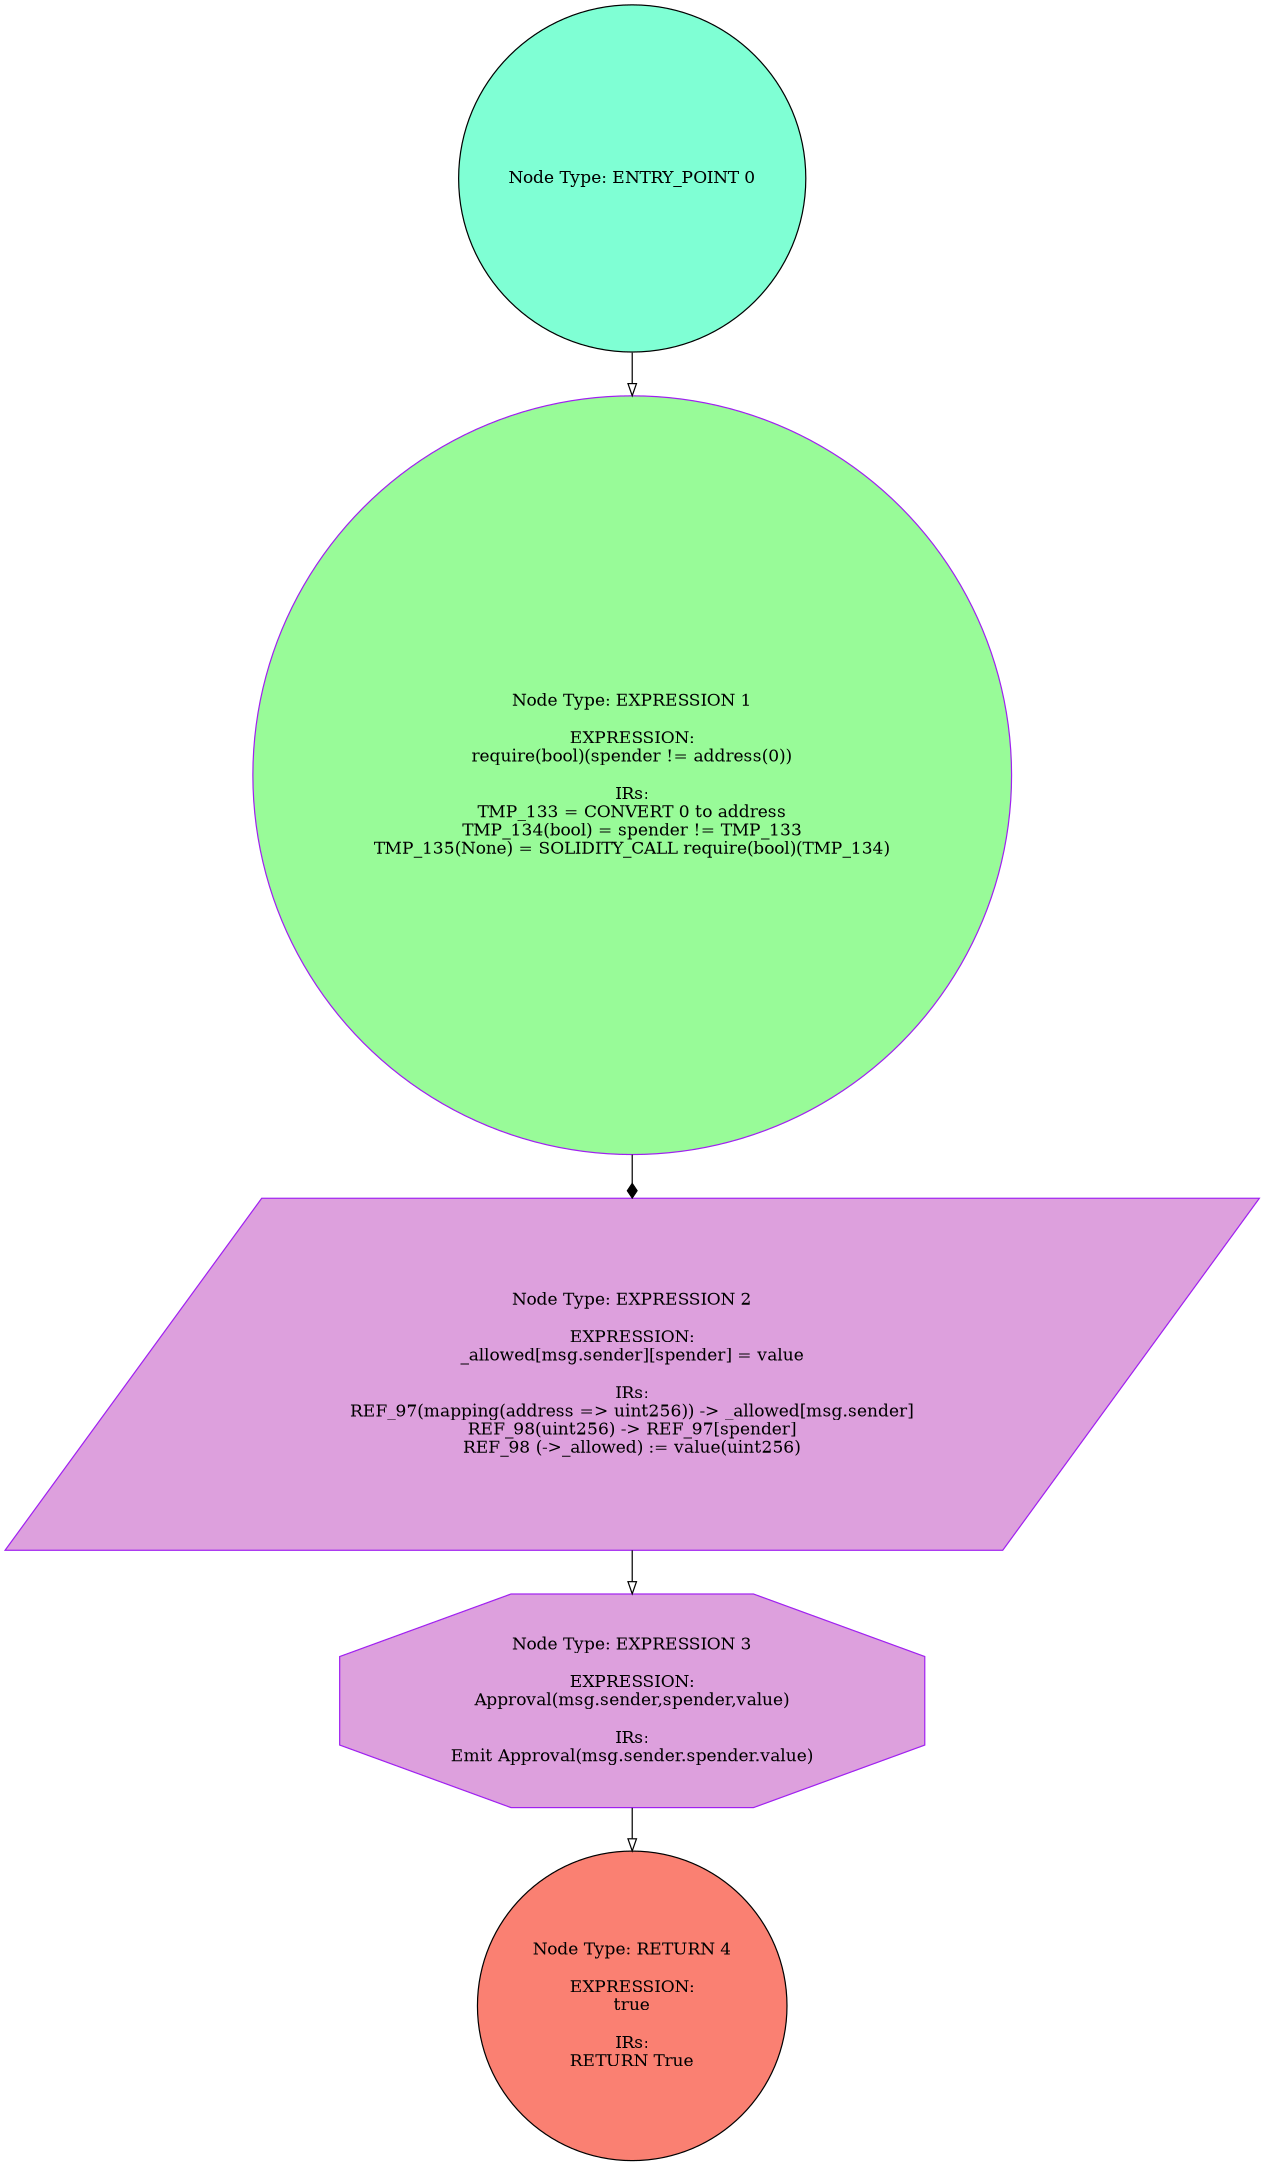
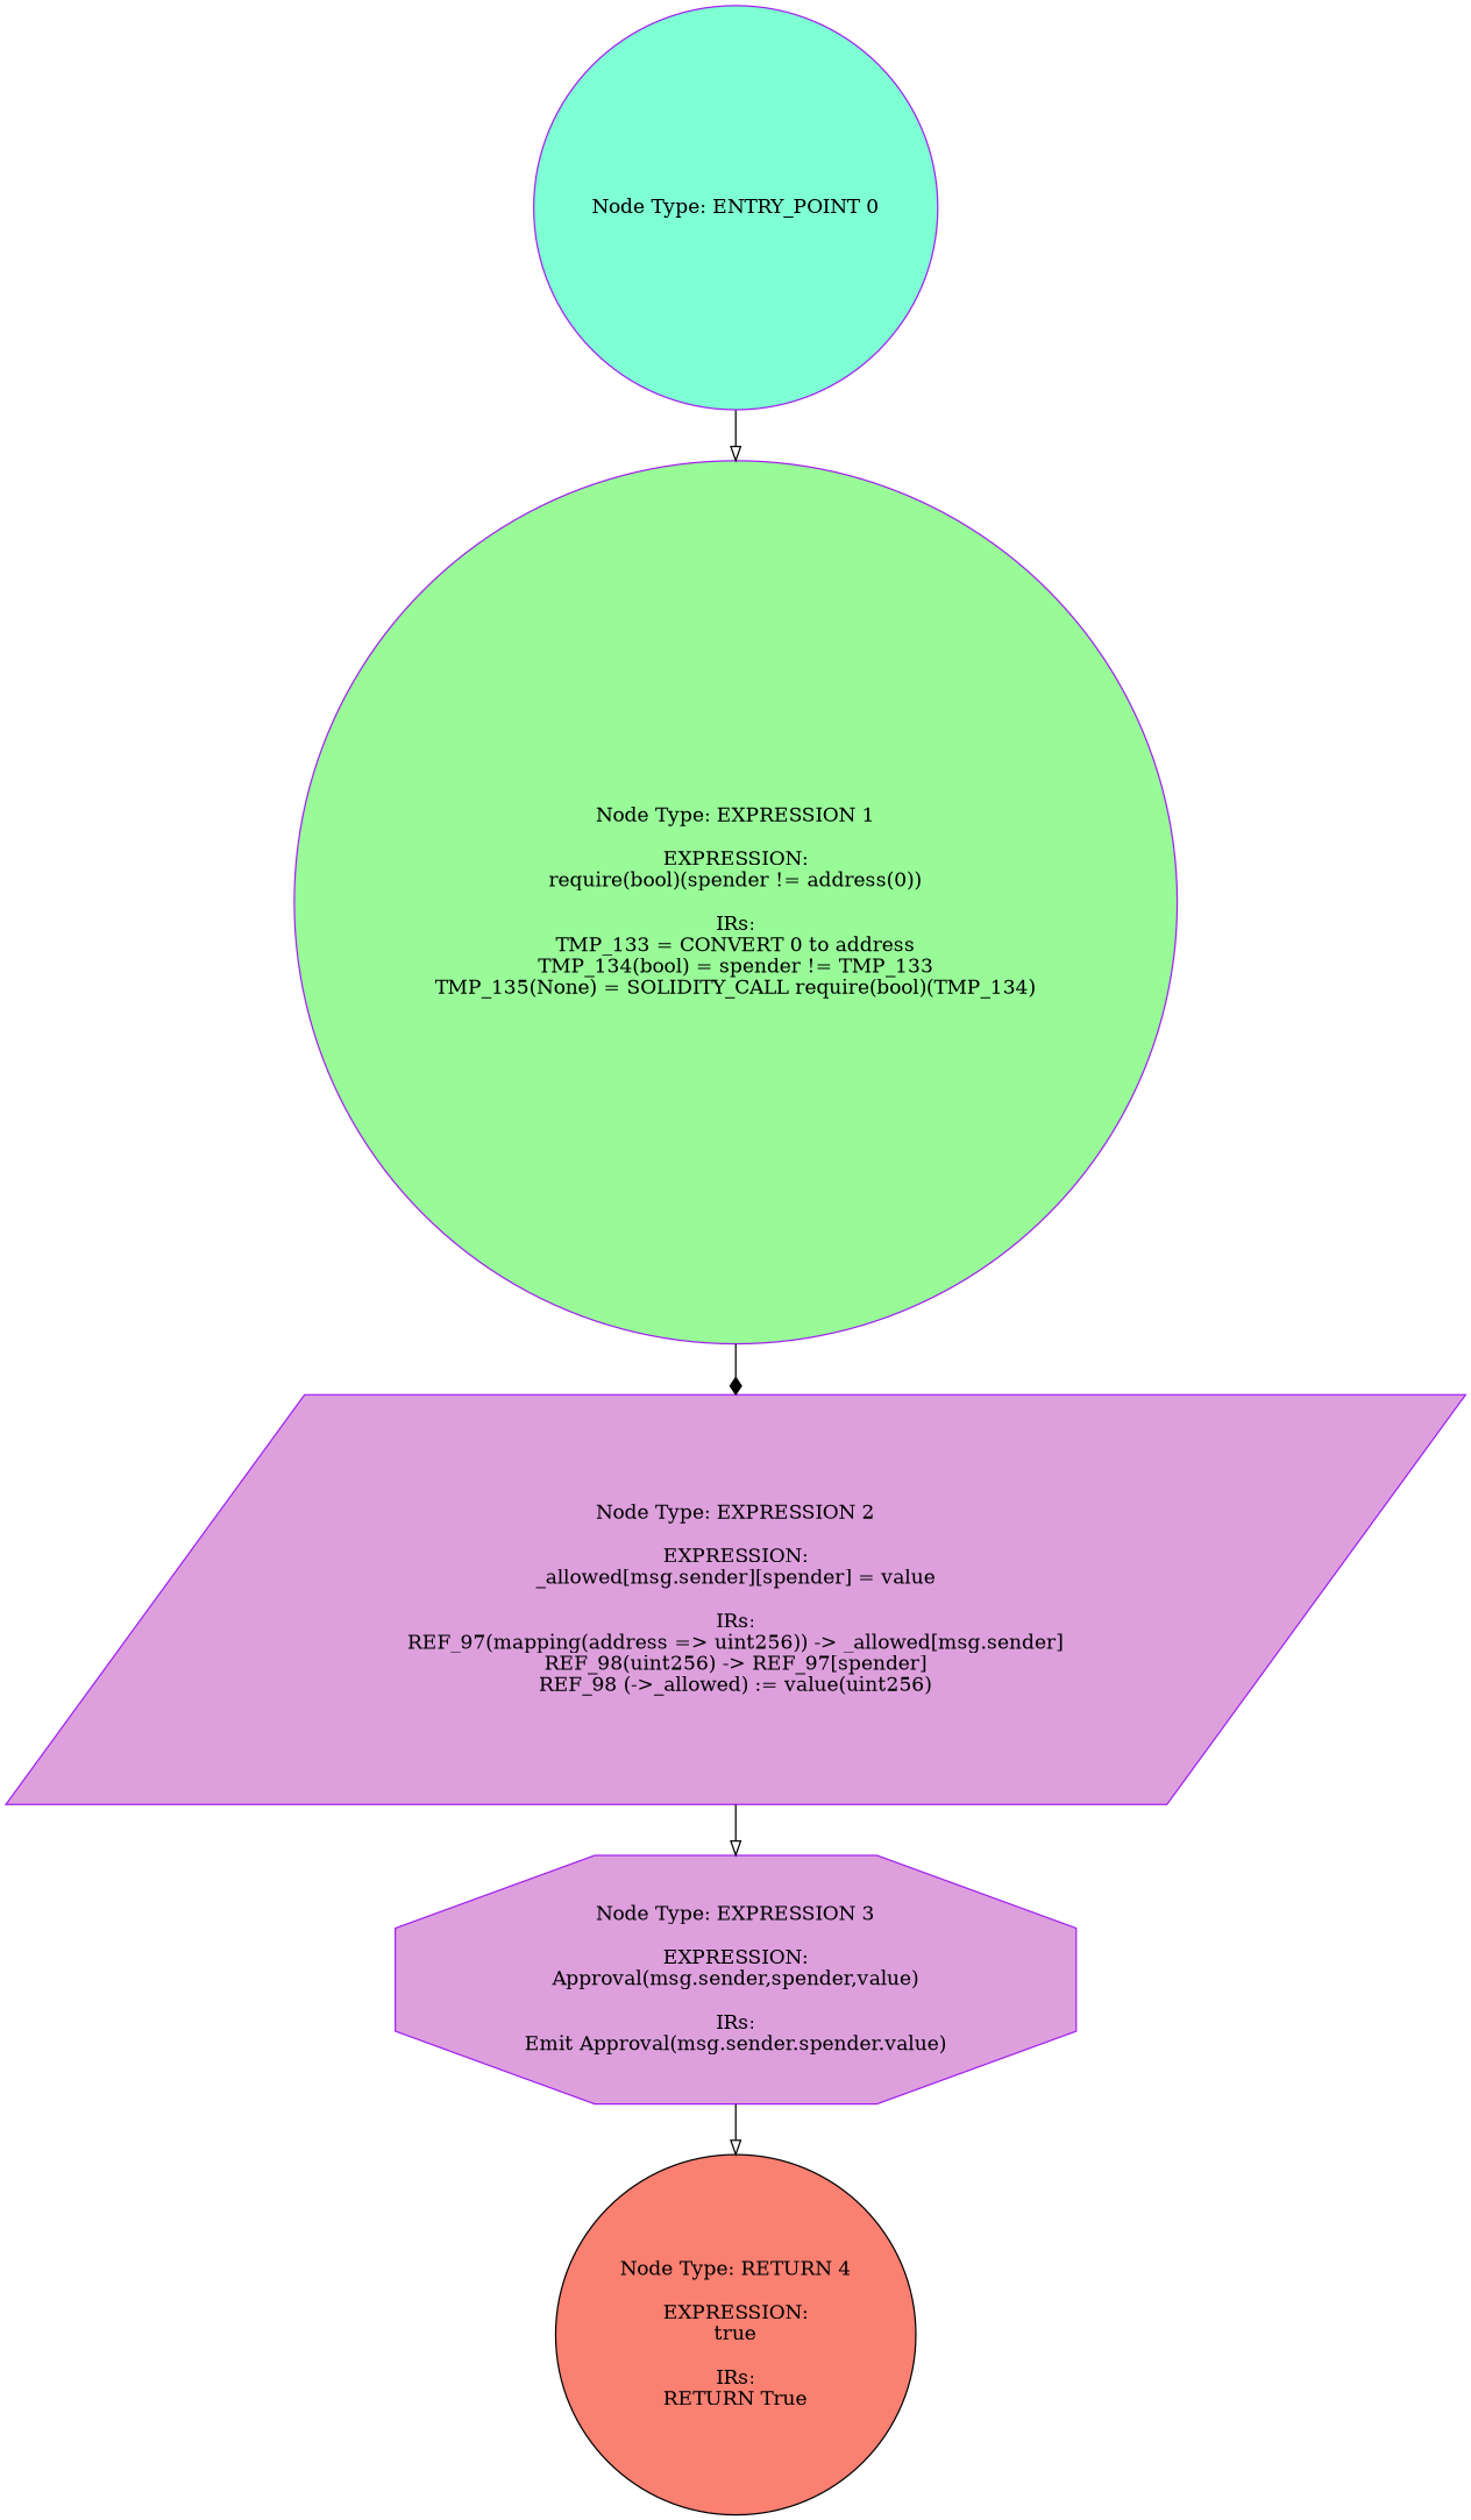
  digraph {
    node [style=filled fillcolor=plum color=purple shape=circle]
    edge [arrowhead=onormal]
-   n1 [label="Node Type: ENTRY_POINT 0\n" fillcolor=aquamarine color=black]
+   n1 [label="Node Type: ENTRY_POINT 0\n" fillcolor=aquamarine]
    n2 [label="Node Type: EXPRESSION 1\n\nEXPRESSION:\nrequire(bool)(spender != address(0))\n\nIRs:\nTMP_133 = CONVERT 0 to address\nTMP_134(bool) = spender != TMP_133\nTMP_135(None) = SOLIDITY_CALL require(bool)(TMP_134)" fillcolor=palegreen]
    n3 [label="Node Type: EXPRESSION 2\n\nEXPRESSION:\n_allowed[msg.sender][spender] = value\n\nIRs:\nREF_97(mapping(address => uint256)) -> _allowed[msg.sender]\nREF_98(uint256) -> REF_97[spender]\nREF_98 (->_allowed) := value(uint256)" shape=parallelogram]
    n4 [label="Node Type: EXPRESSION 3\n\nEXPRESSION:\nApproval(msg.sender,spender,value)\n\nIRs:\nEmit Approval(msg.sender.spender.value)" shape=octagon]
    n5 [label="Node Type: RETURN 4\n\nEXPRESSION:\ntrue\n\nIRs:\nRETURN True" fillcolor=salmon color=black]
    n1 -> n2
    n2 -> n3 [arrowhead=diamond]
    n3 -> n4
    n4 -> n5
  }
